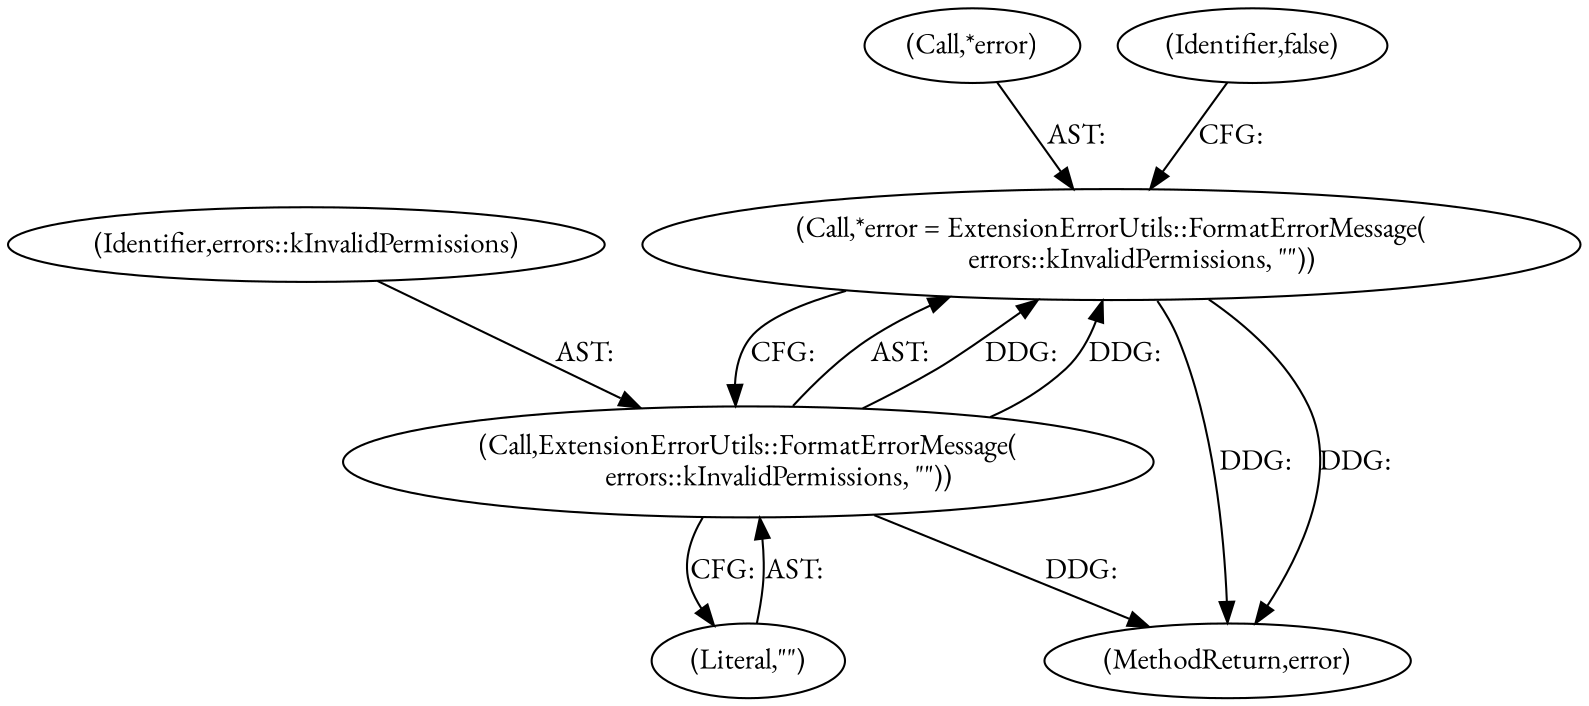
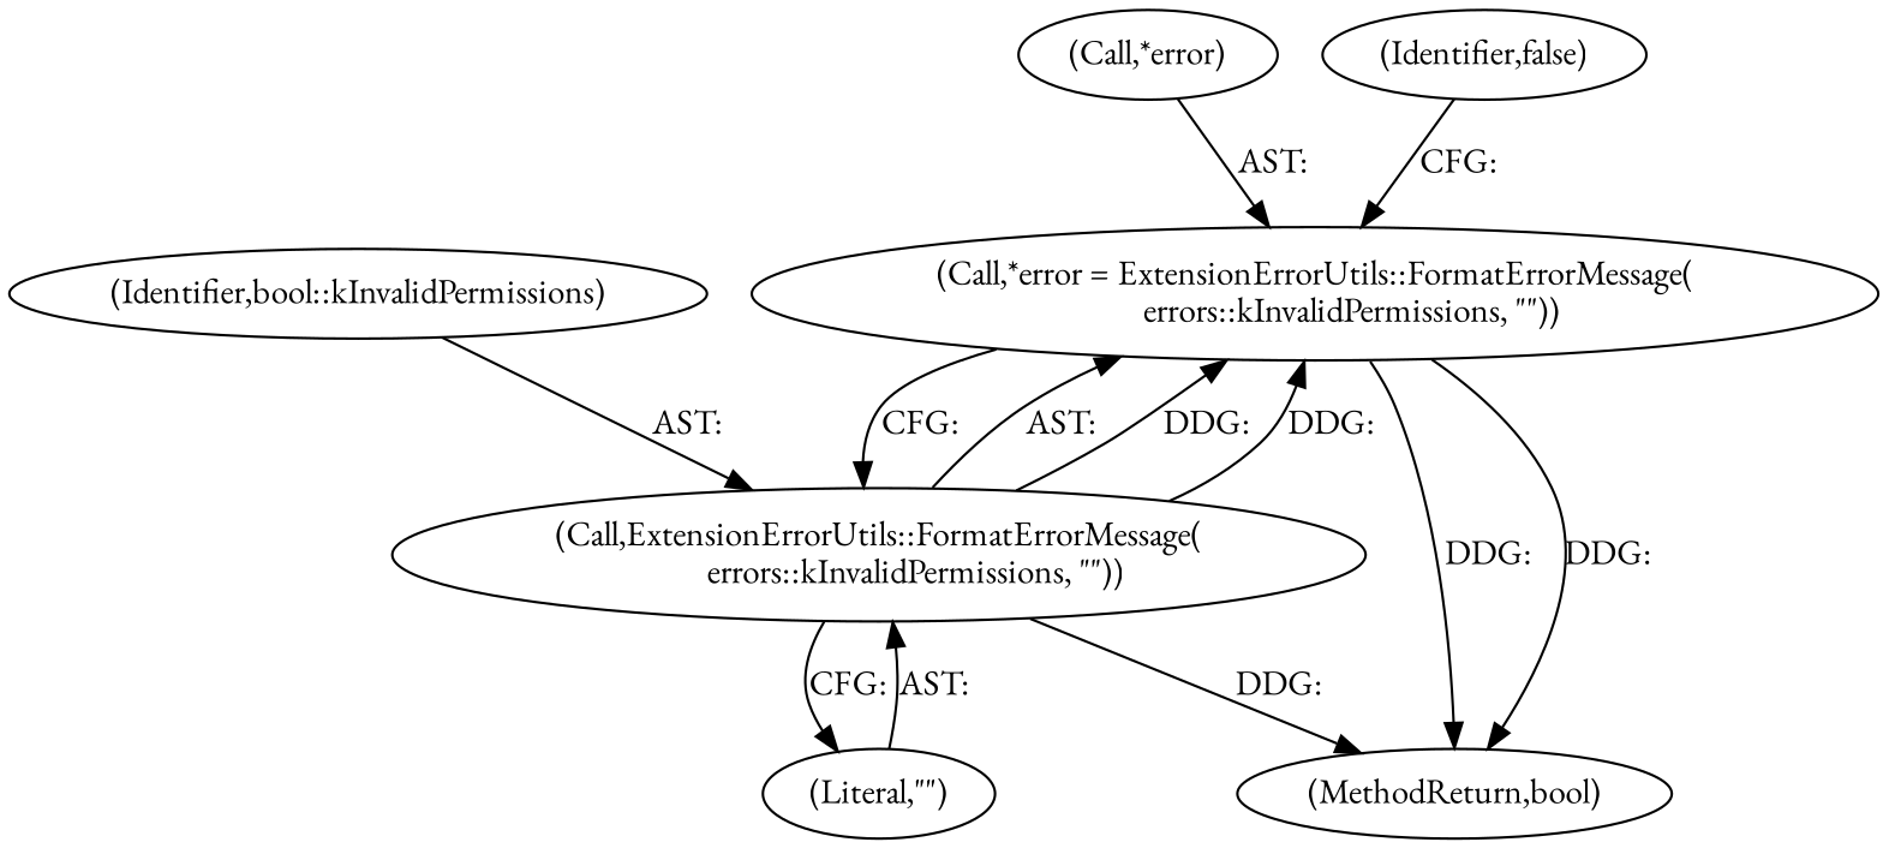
  digraph {
    fontname="EB Garamond"
    node [fontname="EB Garamond"]
    edge [fontname="EB Garamond"]
    n1 [label="(Call,*error = ExtensionErrorUtils::FormatErrorMessage(\n          errors::kInvalidPermissions, \"\"))"]
    n2 [label="(Call,ExtensionErrorUtils::FormatErrorMessage(\n          errors::kInvalidPermissions, \"\"))"]
-   n3 [label="(MethodReturn,error)"]
+   n3 [label="(MethodReturn,bool)"]
    n4 [label="(Literal,\"\")"]
    n5 [label="(Call,*error)"]
-   n6 [label="(Identifier,errors::kInvalidPermissions)"]
+   n6 [label="(Identifier,bool::kInvalidPermissions)"]
    n7 [label="(Identifier,false)"]
    n1 -> n2 [label="CFG: "]
    n1 -> n3 [label="DDG: "]
    n1 -> n3 [label="DDG: "]
    n2 -> n1 [label="AST: "]
    n2 -> n1 [label="DDG: "]
    n2 -> n1 [label="DDG: "]
    n2 -> n3 [label="DDG: "]
    n2 -> n4 [label="CFG: "]
    n4 -> n2 [label="AST: "]
    n5 -> n1 [label="AST: "]
    n6 -> n2 [label="AST: "]
    n7 -> n1 [label="CFG: "]
  }
